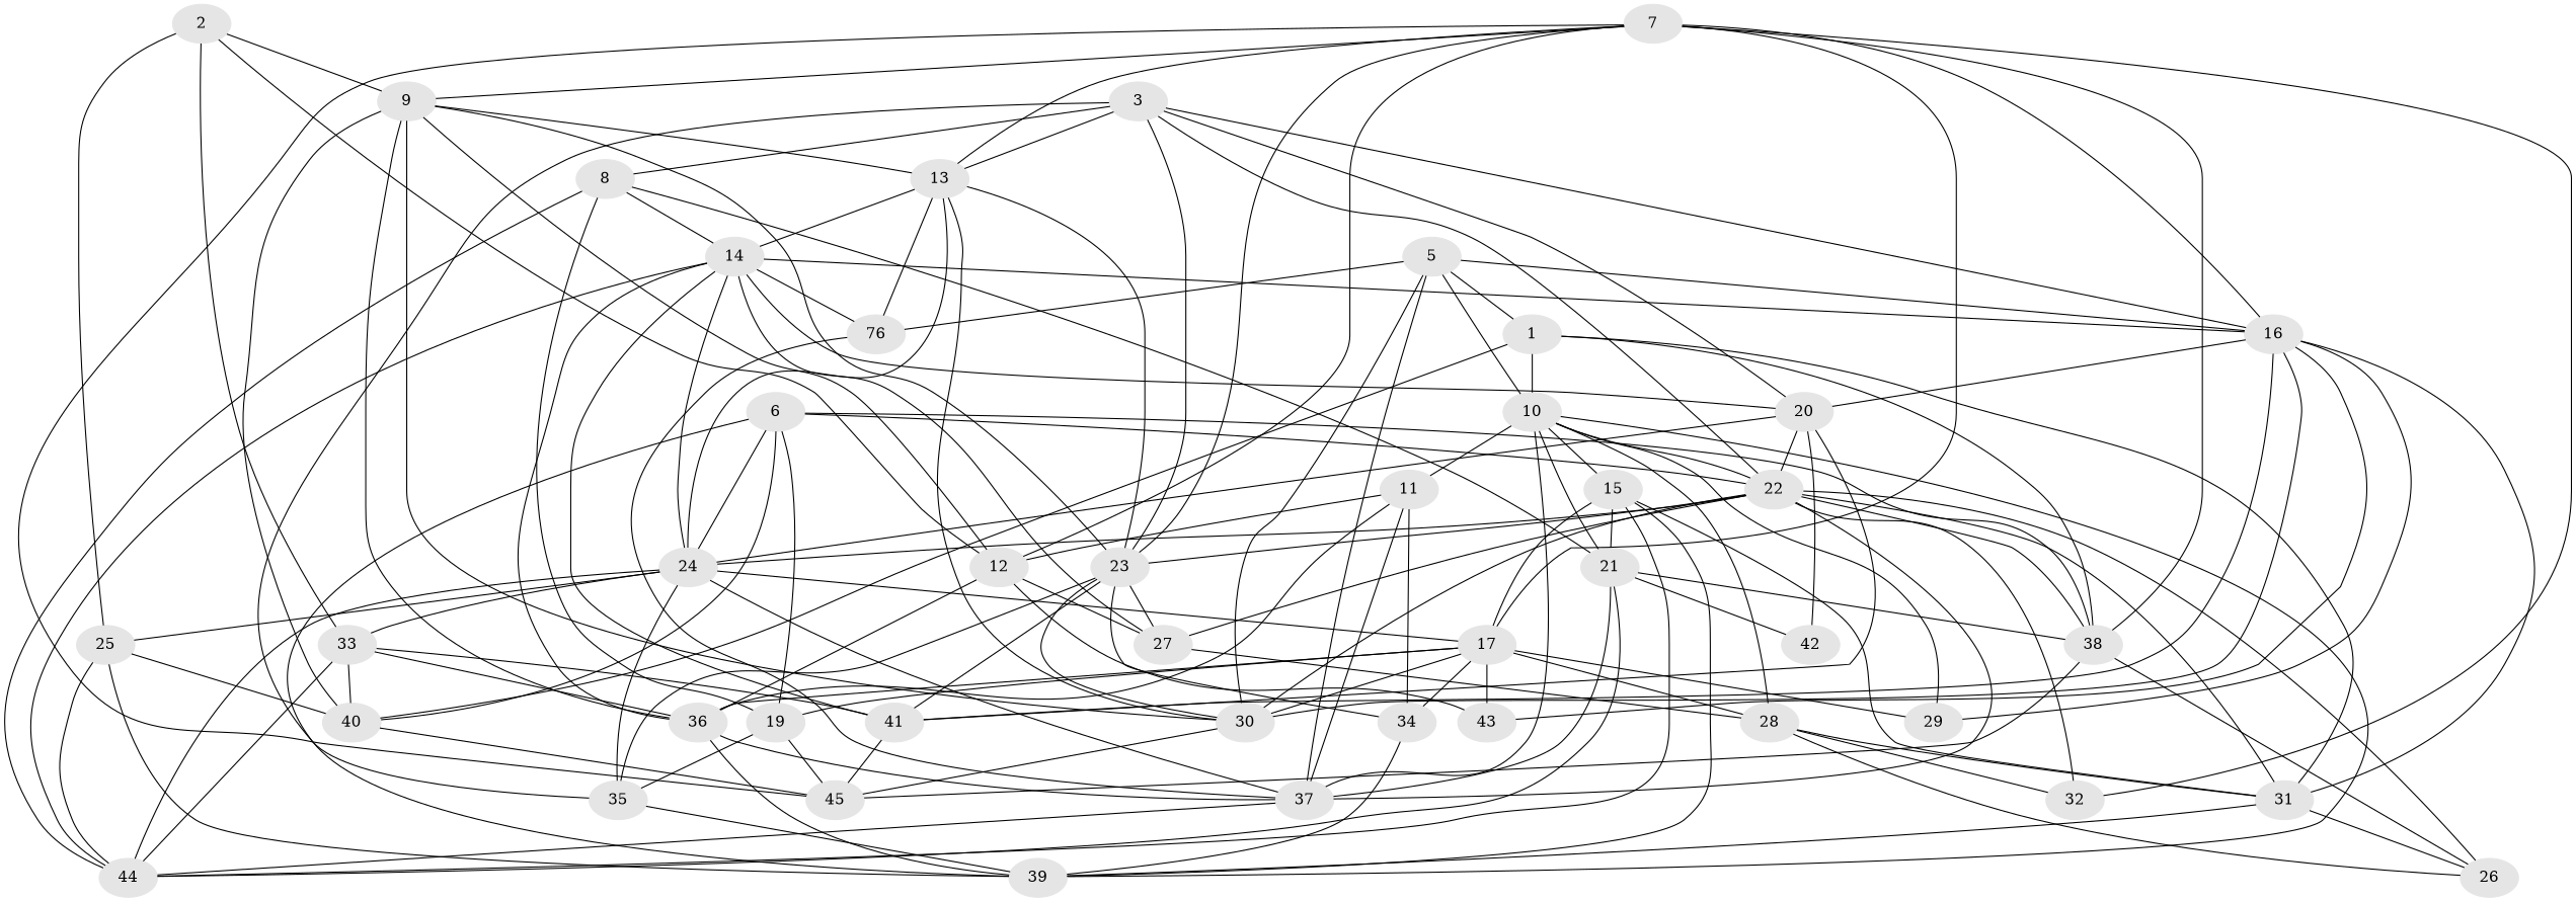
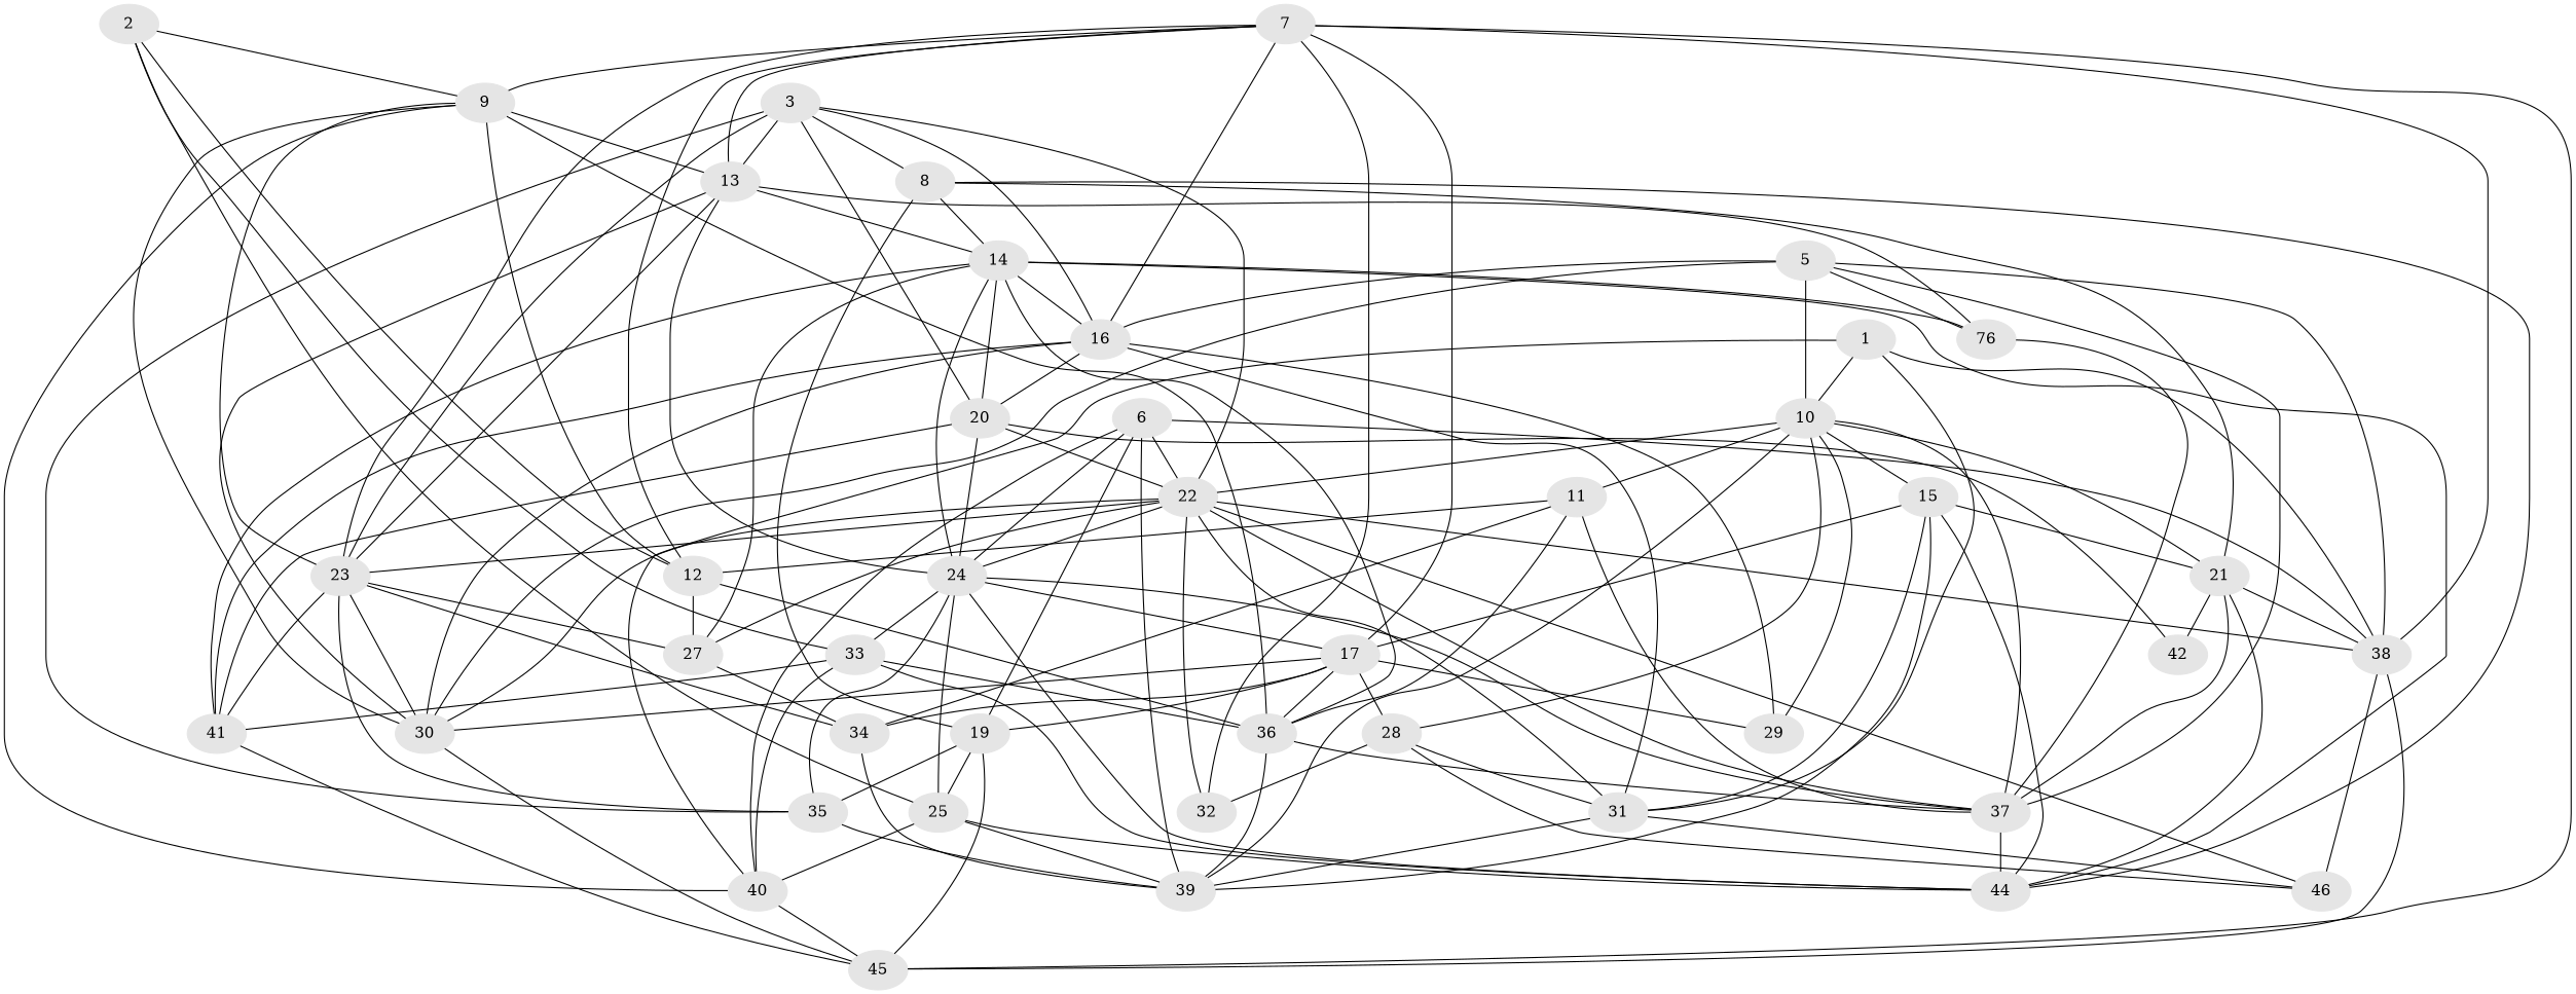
  graph {
    node [color=gray90 style=filled]
    edge [weight=1.0]
    1
    10
    31
    38
    40
    22
    11
    37
    39
    21
    15
    28
    29
-   46 [label=26]
+   46
    45
    2
    9
    12
    25
    33
    13
    23
    30
    36
    27
-   43
    44
    41
    3
    8
    16
    20
    35
    19
    14
    n36 [label=76]
    24
    42
    32
    34
    5
    6
    17
    7
    1 -- 10
    1 -- 31
    1 -- 38
    1 -- 40
    10 -- 22 [weight=2.0]
    10 -- 11 [weight=3.0]
    10 -- 37
    10 -- 39
    10 -- 21 [weight=2.0]
    10 -- 15
    10 -- 28
    10 -- 29
    31 -- 39
    31 -- 46
    38 -- 46
    38 -- 45
    40 -- 45
    22 -- 31
    22 -- 38
    22 -- 37
    22 -- 46 [weight=2.0]
    22 -- 23
    22 -- 30
    22 -- 27
    22 -- 24
    22 -- 32
    11 -- 37
    11 -- 12
    11 -- 36
    11 -- 34
    37 -- 44
    21 -- 38
    21 -- 37
    21 -- 44
    21 -- 42 [weight=2.0]
    15 -- 31
    15 -- 39
    15 -- 21
    15 -- 44
    15 -- 17
    28 -- 31
    28 -- 46
    28 -- 32
    2 -- 9
    2 -- 12
    2 -- 25
    2 -- 33
    9 -- 40
    9 -- 12 [weight=2.0]
    9 -- 13
    9 -- 23
    9 -- 30 [weight=2.0]
    9 -- 36 [weight=2.0]
    12 -- 36
    12 -- 27
-   12 -- 43
    25 -- 40 [weight=2.0]
    25 -- 39
    25 -- 44
    33 -- 40
    33 -- 36 [weight=2.0]
    33 -- 44 [weight=2.0]
    33 -- 41
    13 -- 23
    13 -- 30
    13 -- 14
    13 -- n36
    13 -- 24 [weight=2.0]
    23 -- 30
    23 -- 27
    23 -- 41
    23 -- 35
    23 -- 34
    30 -- 45
    36 -- 37
    36 -- 39
-   27 -- 28 [weight=2.0]
+   27 -- 34 [weight=2.0]
    41 -- 45
    3 -- 22
    3 -- 13
    3 -- 23
    3 -- 8
    3 -- 16
    3 -- 20
    3 -- 35 [weight=2.0]
    8 -- 21
    8 -- 44
    8 -- 19 [weight=2.0]
    8 -- 14
    16 -- 31
    16 -- 29
    16 -- 30 [weight=2.0]
-   16 -- 43
    16 -- 41
    16 -- 20
    20 -- 22
    20 -- 41 [weight=2.0]
    20 -- 24
    20 -- 42
    35 -- 39
    19 -- 45
+   19 -- 25 [weight=2.0]
    19 -- 35
    14 -- 36
    14 -- 27
    14 -- 44
    14 -- 41
    14 -- 16
    14 -- 20
    14 -- n36 [weight=3.0]
    14 -- 24 [weight=2.0]
    n36 -- 37
    24 -- 37
    24 -- 25 [weight=2.0]
    24 -- 33
    24 -- 44
    24 -- 35
    24 -- 17
    34 -- 39
    5 -- 10 [weight=2.0]
-   5 -- 1
+   5 -- 38
    5 -- 37
    5 -- 30 [weight=2.0]
    5 -- 16
    5 -- n36 [weight=2.0]
    6 -- 38
    6 -- 40
    6 -- 22
    6 -- 39
    6 -- 19
    6 -- 24
    17 -- 28
    17 -- 29 [weight=2.0]
    17 -- 30
    17 -- 36
-   17 -- 43
    17 -- 19
    17 -- 34
    7 -- 38
    7 -- 45
    7 -- 9
    7 -- 12
    7 -- 13
    7 -- 23
    7 -- 16 [weight=2.0]
    7 -- 32
    7 -- 17
  }
